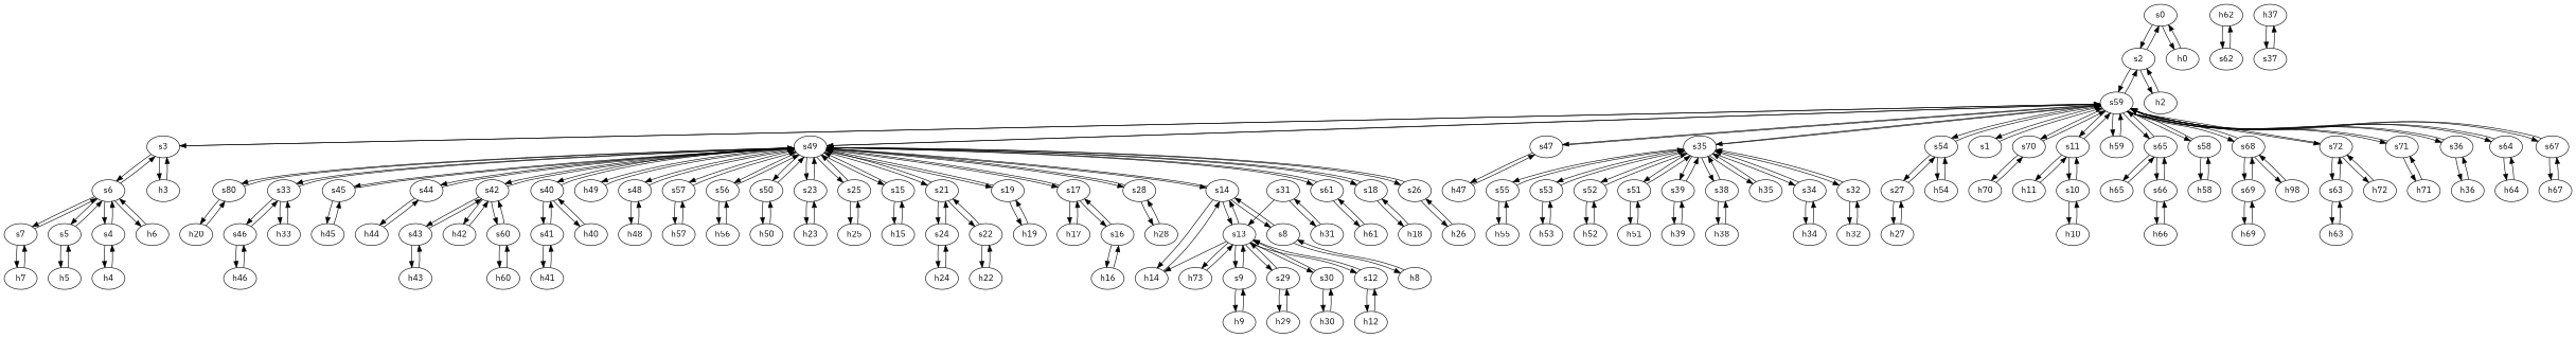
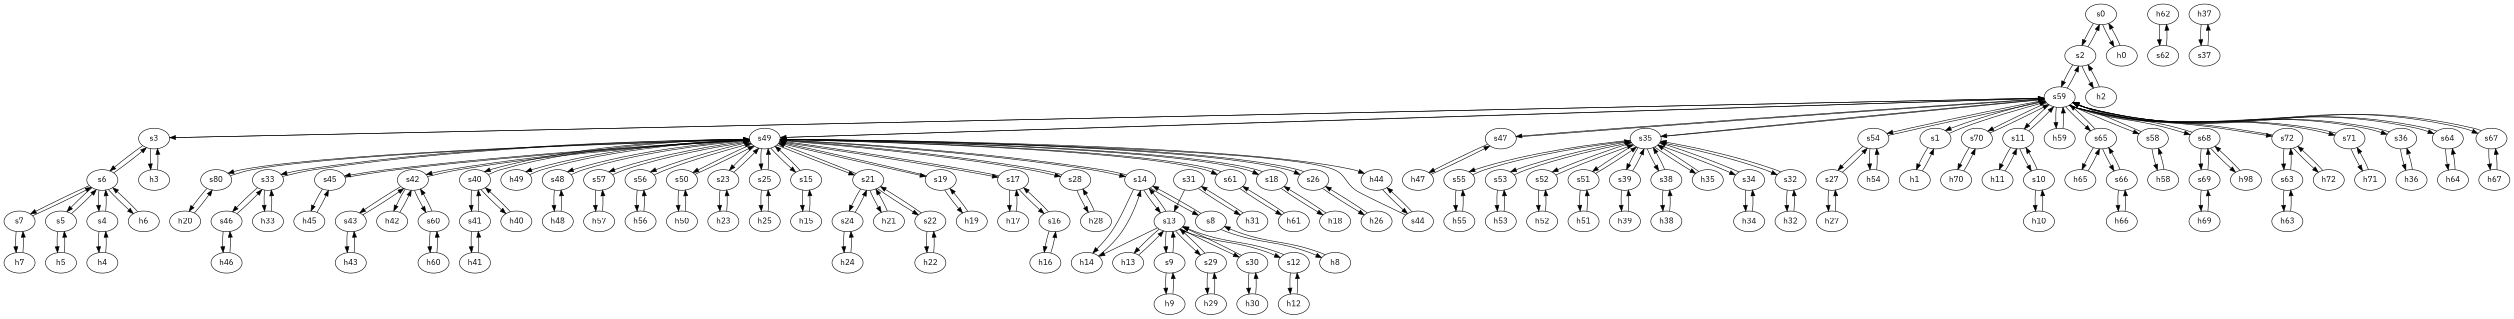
  strict digraph {
    fontname="IBM Plex Sans"
    node [fontname="IBM Plex Sans" type=switch]
    edge [capacity="1Gbps" cost=1 dst_port=1 fontname="IBM Plex Sans" src_port=1]
    s0
    s2
    h0 [ip="111.0.0.0" mac="00:00:00:00:0:0" type=host]
    s59
    h2 [ip="111.0.2.2" mac="00:00:00:00:2:2" type=host]
    s3
    s49
    s47
    s35
    s54
    s1
    s70
    s11
    h59 [ip="111.0.59.59" mac="00:00:00:00:59:59" type=host]
    s65
    s58
    s68
    s72
    s71
    s36
    s64
    s67
    h7 [ip="111.0.7.7" mac="00:00:00:00:7:7" type=host]
    s7
    s6
    s5
    s4
    h6 [ip="111.0.6.6" mac="00:00:00:00:6:6" type=host]
    h5 [ip="111.0.5.5" mac="00:00:00:00:5:5" type=host]
    h4 [ip="111.0.4.4" mac="00:00:00:00:4:4" type=host]
    h3 [ip="111.0.3.3" mac="00:00:00:00:3:3" type=host]
    h20 [ip="111.0.20.20" mac="00:00:00:00:20:20" type=host]
    n33 [label=s80]
    s33
    s45
    s44
    s42
    s40
    h49 [ip="111.0.49.49" mac="00:00:00:00:49:49" type=host]
    s48
    s57
    s56
    s50
    s23
    s25
    s15
    s21
    s19
    s17
    s28
    s14
    s61
    s18
    s26
    h47 [ip="111.0.47.47" mac="00:00:00:00:47:47" type=host]
    h46 [ip="111.0.46.46" mac="00:00:00:00:46:46" type=host]
    s46
    h33 [ip="111.0.33.33" mac="00:00:00:00:33:33" type=host]
    h45 [ip="111.0.45.45" mac="00:00:00:00:45:45" type=host]
    h44 [ip="111.0.44.44" mac="00:00:00:00:44:44" type=host]
    h43 [ip="111.0.43.43" mac="00:00:00:00:43:43" type=host]
    s43
    h42 [ip="111.0.42.42" mac="00:00:00:00:42:42" type=host]
    s60
    h41 [ip="111.0.41.41" mac="00:00:00:00:41:41" type=host]
    s41
    h40 [ip="111.0.40.40" mac="00:00:00:00:40:40" type=host]
    h48 [ip="111.0.48.48" mac="00:00:00:00:48:48" type=host]
    h57 [ip="111.0.57.57" mac="00:00:00:00:57:57" type=host]
    h56 [ip="111.0.56.56" mac="00:00:00:00:56:56" type=host]
    h50 [ip="111.0.50.50" mac="00:00:00:00:50:50" type=host]
    h23 [ip="111.0.23.23" mac="00:00:00:00:23:23" type=host]
    h25 [ip="111.0.25.25" mac="00:00:00:00:25:25" type=host]
    h15 [ip="111.0.15.15" mac="00:00:00:00:15:15" type=host]
    s24
+   h21 [ip="111.0.21.21" mac="00:00:00:00:21:21" type=host]
    s22
    h19 [ip="111.0.19.19" mac="00:00:00:00:19:19" type=host]
    h17 [ip="111.0.17.17" mac="00:00:00:00:17:17" type=host]
    s16
    h28 [ip="111.0.28.28" mac="00:00:00:00:28:28" type=host]
    s13
    s8
    h14 [ip="111.0.14.14" mac="00:00:00:00:14:14" type=host]
    h61 [ip="111.0.61.61" mac="00:00:00:00:61:61" type=host]
    h18 [ip="111.0.18.18" mac="00:00:00:00:18:18" type=host]
    h26 [ip="111.0.26.26" mac="00:00:00:00:26:26" type=host]
    s55
    h55 [ip="111.0.55.55" mac="00:00:00:00:55:55" type=host]
    s53
    s52
    s51
    s39
    s38
    h35 [ip="111.0.35.35" mac="00:00:00:00:35:35" type=host]
    s34
    s32
    h53 [ip="111.0.53.53" mac="00:00:00:00:53:53" type=host]
    h52 [ip="111.0.52.52" mac="00:00:00:00:52:52" type=host]
    h51 [ip="111.0.51.51" mac="00:00:00:00:51:51" type=host]
    h39 [ip="111.0.39.39" mac="00:00:00:00:39:39" type=host]
    h38 [ip="111.0.38.38" mac="00:00:00:00:38:38" type=host]
    h34 [ip="111.0.34.34" mac="00:00:00:00:34:34" type=host]
    h32 [ip="111.0.32.32" mac="00:00:00:00:32:32" type=host]
    s27
    h54 [ip="111.0.54.54" mac="00:00:00:00:54:54" type=host]
    h27 [ip="111.0.27.27" mac="00:00:00:00:27:27" type=host]
+   h1 [ip="111.0.1.1" mac="00:00:00:00:1:1" type=host]
    h70 [ip="111.0.70.70" mac="00:00:00:00:70:70" type=host]
    h11 [ip="111.0.11.11" mac="00:00:00:00:11:11" type=host]
    s10
    h65 [ip="111.0.65.65" mac="00:00:00:00:65:65" type=host]
    s66
    h58 [ip="111.0.58.58" mac="00:00:00:00:58:58" type=host]
    s69
    n116 [ip="111.0.68.68" label=h98 mac="00:00:00:00:68:68" type=host]
    s63
    h72 [ip="111.0.72.72" mac="00:00:00:00:72:72" type=host]
    h71 [ip="111.0.71.71" mac="00:00:00:00:71:71" type=host]
    h36 [ip="111.0.36.36" mac="00:00:00:00:36:36" type=host]
    h64 [ip="111.0.64.64" mac="00:00:00:00:64:64" type=host]
    h67 [ip="111.0.67.67" mac="00:00:00:00:67:67" type=host]
    h10 [ip="111.0.10.10" mac="00:00:00:00:10:10" type=host]
    h66 [ip="111.0.66.66" mac="00:00:00:00:66:66" type=host]
    h69 [ip="111.0.69.69" mac="00:00:00:00:69:69" type=host]
    h63 [ip="111.0.63.63" mac="00:00:00:00:63:63" type=host]
    h24 [ip="111.0.24.24" mac="00:00:00:00:24:24" type=host]
    h60 [ip="111.0.60.60" mac="00:00:00:00:60:60" type=host]
    h22 [ip="111.0.22.22" mac="00:00:00:00:22:22" type=host]
    h16 [ip="111.0.16.16" mac="00:00:00:00:16:16" type=host]
-   h13 [ip="111.0.13.13" mac="00:00:00:00:13:13" type=host label=h73]
+   h13 [ip="111.0.13.13" mac="00:00:00:00:13:13" type=host]
    s9
    s29
    s30
    s12
    h8 [ip="111.0.8.8" mac="00:00:00:00:8:8" type=host]
    h62 [ip="111.0.62.62" mac="00:00:00:00:62:62" type=host]
    s62
    h9 [ip="111.0.9.9" mac="00:00:00:00:9:9" type=host]
    h29 [ip="111.0.29.29" mac="00:00:00:00:29:29" type=host]
    h30 [ip="111.0.30.30" mac="00:00:00:00:30:30" type=host]
    s31
    h31 [ip="111.0.31.31" mac="00:00:00:00:31:31" type=host]
    h12 [ip="111.0.12.12" mac="00:00:00:00:12:12" type=host]
    h37 [ip="111.0.37.37" mac="00:00:00:00:37:37" type=host]
    s37
    s0 -> s2 [dst_port=2 src_port=2]
    s0 -> h0
    s2 -> s0 [dst_port=2 src_port=2]
    s2 -> s59 [dst_port=3 src_port=3]
    s2 -> h2
    h0 -> s0
    s59 -> s2 [dst_port=3 src_port=3]
    s59 -> s3 [dst_port=2 src_port=4]
    s59 -> s49 [dst_port=22 src_port=9]
    s59 -> s47 [dst_port=2 src_port=8]
    s59 -> s35 [dst_port=10 src_port=6]
    s59 -> s54 [dst_port=3 src_port=10]
    s59 -> s1 [dst_port=2 src_port=2]
    s59 -> s70 [dst_port=2 src_port=13]
    s59 -> s11 [dst_port=3 src_port=5]
    s59 -> h59
    s59 -> s65 [dst_port=2 src_port=14]
    s59 -> s58 [dst_port=2 src_port=11]
    s59 -> s68 [dst_port=2 src_port=18]
    s59 -> s72 [dst_port=2 src_port=15]
    s59 -> s71 [dst_port=2 src_port=16]
    s59 -> s36 [dst_port=2 src_port=7]
    s59 -> s64 [dst_port=2 src_port=12]
    s59 -> s67 [dst_port=2 src_port=17]
    h2 -> s2
    s3 -> s59 [dst_port=4 src_port=2]
    s3 -> s6 [dst_port=2 src_port=3]
    s3 -> h3
    s49 -> s59 [dst_port=9 src_port=22]
    s49 -> n33 [dst_port=2 src_port=7]
    s49 -> s33 [dst_port=2 src_port=13]
    s49 -> s45 [dst_port=2 src_port=17]
-   s49 -> s44 [dst_port=2 src_port=16]
+   s49 -> h44 [dst_port=2 src_port=16]
    s49 -> s42 [dst_port=2 src_port=15]
    s49 -> s40 [dst_port=3 src_port=14]
    s49 -> h49
    s49 -> s48 [dst_port=2 src_port=18]
    s49 -> s57 [dst_port=2 src_port=21]
    s49 -> s56 [dst_port=2 src_port=20]
    s49 -> s50 [dst_port=2 src_port=19]
    s49 -> s23 [dst_port=2 src_port=9]
    s49 -> s25 [dst_port=2 src_port=10]
    s49 -> s15 [dst_port=2 src_port=3]
    s49 -> s21 [dst_port=3 src_port=8]
    s49 -> s19 [dst_port=2 src_port=6]
    s49 -> s17 [dst_port=3 src_port=4]
    s49 -> s28 [dst_port=2 src_port=12]
    s49 -> s14 [dst_port=4 src_port=2]
    s49 -> s61 [dst_port=2 src_port=23]
    s49 -> s18 [dst_port=2 src_port=5]
    s49 -> s26 [dst_port=2 src_port=11]
    s47 -> s59 [dst_port=8 src_port=2]
    s47 -> h47
    s35 -> s59 [dst_port=6 src_port=10]
    s35 -> s55 [dst_port=2 src_port=9]
    s35 -> s53 [dst_port=2 src_port=8]
    s35 -> s52 [dst_port=2 src_port=7]
    s35 -> s51 [dst_port=2 src_port=6]
    s35 -> s39 [dst_port=2 src_port=5]
    s35 -> s38 [dst_port=2 src_port=4]
    s35 -> h35
    s35 -> s34 [dst_port=2 src_port=3]
    s35 -> s32 [dst_port=2 src_port=2]
    s54 -> s59 [dst_port=10 src_port=3]
    s54 -> s27 [dst_port=2 src_port=2]
    s54 -> h54
    s1 -> s59 [dst_port=2 src_port=2]
+   s1 -> h1
    s70 -> s59 [dst_port=13 src_port=2]
    s70 -> h70
    s11 -> s59 [dst_port=5 src_port=3]
    s11 -> h11
    s11 -> s10 [dst_port=2 src_port=2]
    h59 -> s59
    s65 -> s59 [dst_port=14 src_port=2]
    s65 -> h65
    s65 -> s66 [dst_port=2 src_port=3]
    s58 -> s59 [dst_port=11 src_port=2]
    s58 -> h58
    s68 -> s59 [dst_port=18 src_port=2]
    s68 -> s69 [dst_port=2 src_port=3]
    s68 -> n116
    s72 -> s59 [dst_port=15 src_port=2]
    s72 -> s63 [dst_port=2 src_port=3]
    s72 -> h72
    s71 -> s59 [dst_port=16 src_port=2]
    s71 -> h71
    s36 -> s59 [dst_port=7 src_port=2]
    s36 -> h36
    s64 -> s59 [dst_port=12 src_port=2]
    s64 -> h64
    s67 -> s59 [dst_port=17 src_port=2]
    s67 -> h67
    h7 -> s7
    s7 -> h7
    s7 -> s6 [dst_port=5 src_port=2]
    s6 -> s3 [dst_port=3 src_port=2]
    s6 -> s7 [dst_port=2 src_port=5]
    s6 -> s5 [dst_port=2 src_port=4]
    s6 -> s4 [dst_port=2 src_port=3]
    s6 -> h6
    s5 -> s6 [dst_port=4 src_port=2]
    s5 -> h5
    s4 -> s6 [dst_port=3 src_port=2]
    s4 -> h4
    h6 -> s6
    h5 -> s5
    h4 -> s4
    h3 -> s3
    h20 -> n33
    n33 -> s49 [dst_port=7 src_port=2]
    n33 -> h20
    s33 -> s49 [dst_port=13 src_port=2]
    s33 -> s46 [dst_port=2 src_port=3]
    s33 -> h33
    s45 -> s49 [dst_port=17 src_port=2]
    s45 -> h45
    s44 -> s49 [dst_port=16 src_port=2]
    s44 -> h44
    s42 -> s49 [dst_port=15 src_port=2]
    s42 -> s43 [dst_port=2 src_port=3]
    s42 -> h42
    s42 -> s60 [dst_port=2 src_port=4]
    s40 -> s49 [dst_port=14 src_port=3]
    s40 -> s41 [dst_port=2 src_port=2]
    s40 -> h40
    h49 -> s49
    s48 -> s49 [dst_port=18 src_port=2]
    s48 -> h48
    s57 -> s49 [dst_port=21 src_port=2]
    s57 -> h57
    s56 -> s49 [dst_port=20 src_port=2]
    s56 -> h56
    s50 -> s49 [dst_port=19 src_port=2]
    s50 -> h50
    s23 -> s49 [dst_port=9 src_port=2]
    s23 -> h23
    s25 -> s49 [dst_port=10 src_port=2]
    s25 -> h25
    s15 -> s49 [dst_port=3 src_port=2]
    s15 -> h15
    s21 -> s49 [dst_port=8 src_port=3]
    s21 -> s24 [dst_port=2 src_port=2]
+   s21 -> h21
    s21 -> s22 [dst_port=2 src_port=4]
    s19 -> s49 [dst_port=6 src_port=2]
    s19 -> h19
    s17 -> s49 [dst_port=4 src_port=3]
    s17 -> h17
    s17 -> s16 [dst_port=2 src_port=2]
    s28 -> s49 [dst_port=12 src_port=2]
    s28 -> h28
    s14 -> s49 [dst_port=2 src_port=4]
    s14 -> s13 [dst_port=4 src_port=3]
    s14 -> s8 [dst_port=2 src_port=2]
    s14 -> h14
    s61 -> s49 [dst_port=23 src_port=2]
    s61 -> h61
    s18 -> s49 [dst_port=5 src_port=2]
    s18 -> h18
    s26 -> s49 [dst_port=11 src_port=2]
    s26 -> h26
    h47 -> s47
    h46 -> s46
    s46 -> s33 [dst_port=3 src_port=2]
    s46 -> h46
    h33 -> s33
    h45 -> s45
    h44 -> s44
    h43 -> s43
    s43 -> s42 [dst_port=3 src_port=2]
    s43 -> h43
    h42 -> s42
    s60 -> s42 [dst_port=4 src_port=2]
    s60 -> h60
    h41 -> s41
    s41 -> s40 [dst_port=2 src_port=2]
    s41 -> h41
    h40 -> s40
    h48 -> s48
    h57 -> s57
    h56 -> s56
    h50 -> s50
    h23 -> s23
    h25 -> s25
    h15 -> s15
    s24 -> s21 [dst_port=2 src_port=2]
    s24 -> h24
+   h21 -> s21
    s22 -> s21 [dst_port=4 src_port=2]
    s22 -> h22
    h19 -> s19
    h17 -> s17
    s16 -> s17 [dst_port=2 src_port=2]
    s16 -> h16
    h28 -> s28
    s13 -> s14 [dst_port=3 src_port=4]
    s13 -> h14 [dst_port=2 src_port=7]
    s13 -> h13
    s13 -> s9 [dst_port=2 src_port=2]
    s13 -> s29 [dst_port=2 src_port=5]
    s13 -> s30 [dst_port=2 src_port=6]
    s13 -> s12 [dst_port=2 src_port=3]
    s8 -> s14 [dst_port=2 src_port=2]
    s8 -> h8
    h14 -> s14
    h61 -> s61
    h18 -> s18
    h26 -> s26
    s55 -> s35 [dst_port=9 src_port=2]
    s55 -> h55
    h55 -> s55
    s53 -> s35 [dst_port=8 src_port=2]
    s53 -> h53
    s52 -> s35 [dst_port=7 src_port=2]
    s52 -> h52
    s51 -> s35 [dst_port=6 src_port=2]
    s51 -> h51
    s39 -> s35 [dst_port=5 src_port=2]
    s39 -> h39
    s38 -> s35 [dst_port=4 src_port=2]
    s38 -> h38
    h35 -> s35
    s34 -> s35 [dst_port=3 src_port=2]
    s34 -> h34
    s32 -> s35 [dst_port=2 src_port=2]
    s32 -> h32
    h53 -> s53
    h52 -> s52
    h51 -> s51
    h39 -> s39
    h38 -> s38
    h34 -> s34
    h32 -> s32
    s27 -> s54 [dst_port=2 src_port=2]
    s27 -> h27
    h54 -> s54
    h27 -> s27
+   h1 -> s1
    h70 -> s70
    h11 -> s11
    s10 -> s11 [dst_port=2 src_port=2]
    s10 -> h10
    h65 -> s65
    s66 -> s65 [dst_port=3 src_port=2]
    s66 -> h66
    h58 -> s58
    s69 -> s68 [dst_port=3 src_port=2]
    s69 -> h69
    n116 -> s68
    s63 -> s72 [dst_port=3 src_port=2]
    s63 -> h63
    h72 -> s72
    h71 -> s71
    h36 -> s36
    h64 -> s64
    h67 -> s67
    h10 -> s10
    h66 -> s66
    h69 -> s69
    h63 -> s63
    h24 -> s24
    h60 -> s60
    h22 -> s22
    h16 -> s16
    h13 -> s13
    s9 -> s13 [dst_port=2 src_port=2]
    s9 -> h9
    s29 -> s13 [dst_port=5 src_port=2]
    s29 -> h29
    s30 -> s13 [dst_port=6 src_port=2]
    s30 -> h30
    s12 -> s13 [dst_port=3 src_port=2]
    s12 -> h12
    h8 -> s8
    h62 -> s62
    s62 -> h62
    h9 -> s9
    h29 -> s29
    h30 -> s30
    s31 -> s13 [dst_port=7 src_port=2]
    s31 -> h31
    h31 -> s31
    h12 -> s12
    h37 -> s37
    s37 -> h37
  }
